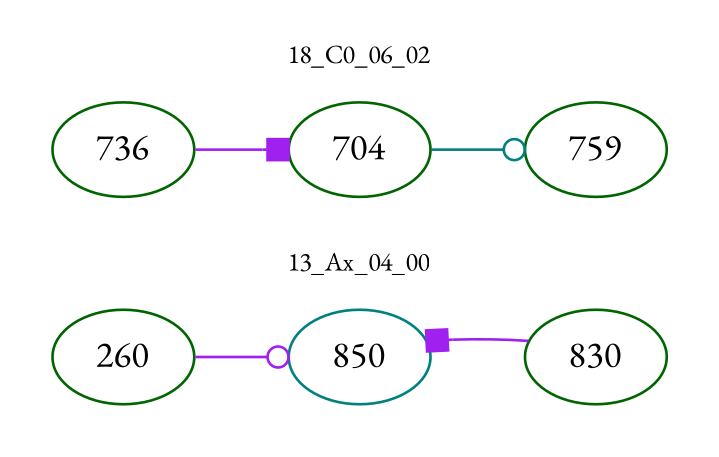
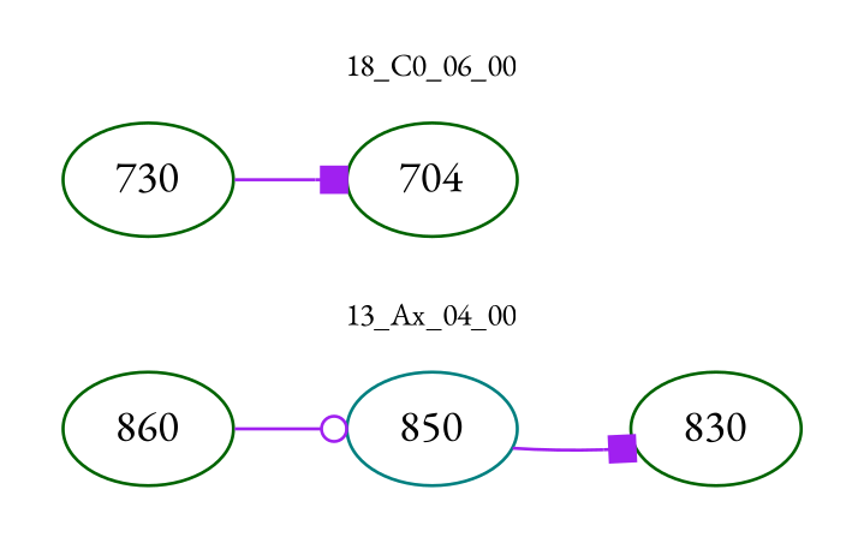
  digraph {
    fontname="EB Garamond"
    rankdir=LR
    node [color=darkgreen fontname="EB Garamond"]
    edge [arrowhead=odot color=purple fontname="EB Garamond"]
-   n1 [label=260]
+   n1 [label=860]
    n2 [color=teal label=850]
    n3 [label=830]
-   n4 [label=736]
+   n4 [label=730]
    n5 [label=704]
-   n6 [label=759]
    subgraph cluster_1 {
      color=white
      fontsize=10
      label="13_Ax_04_00"
      n1
      n2
      n3
    }
    subgraph cluster_2 {
      color=white
      fontsize=10
-     label="18_C0_06_02"
+     label="18_C0_06_00"
      n4
      n5
-     n6
    }
    n1 -> n2
-   n3 -> n2 [arrowhead=box]
+   n2 -> n3 [arrowhead=box]
    n4 -> n5 [arrowhead=box]
-   n5 -> n6 [color=teal]
  }
